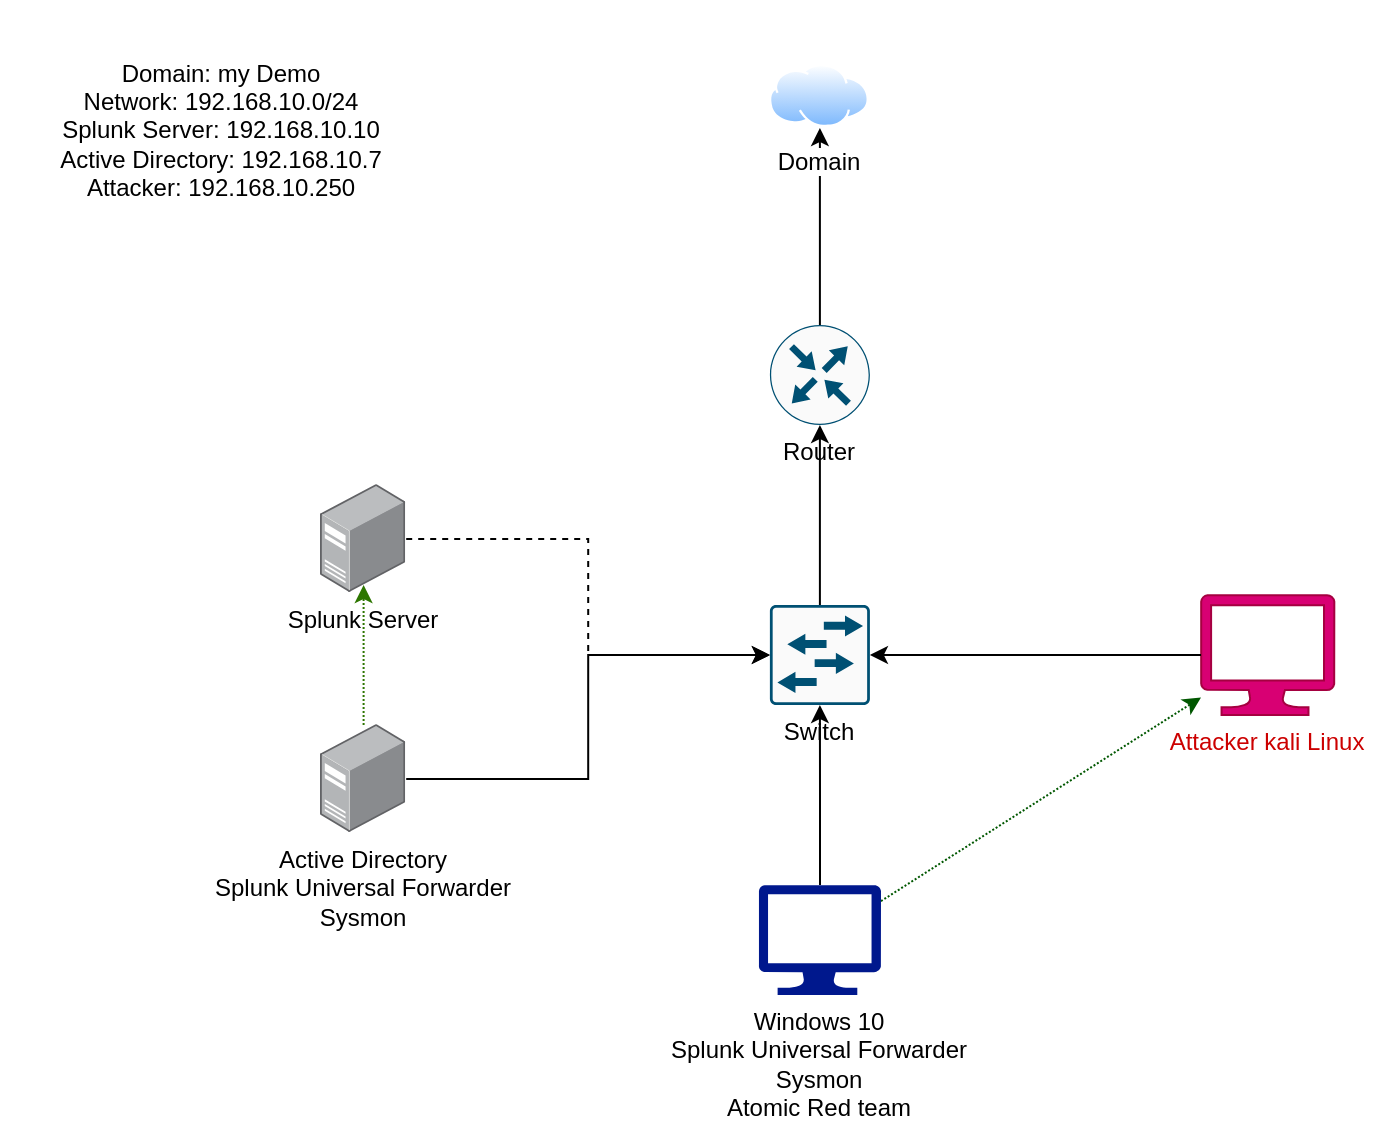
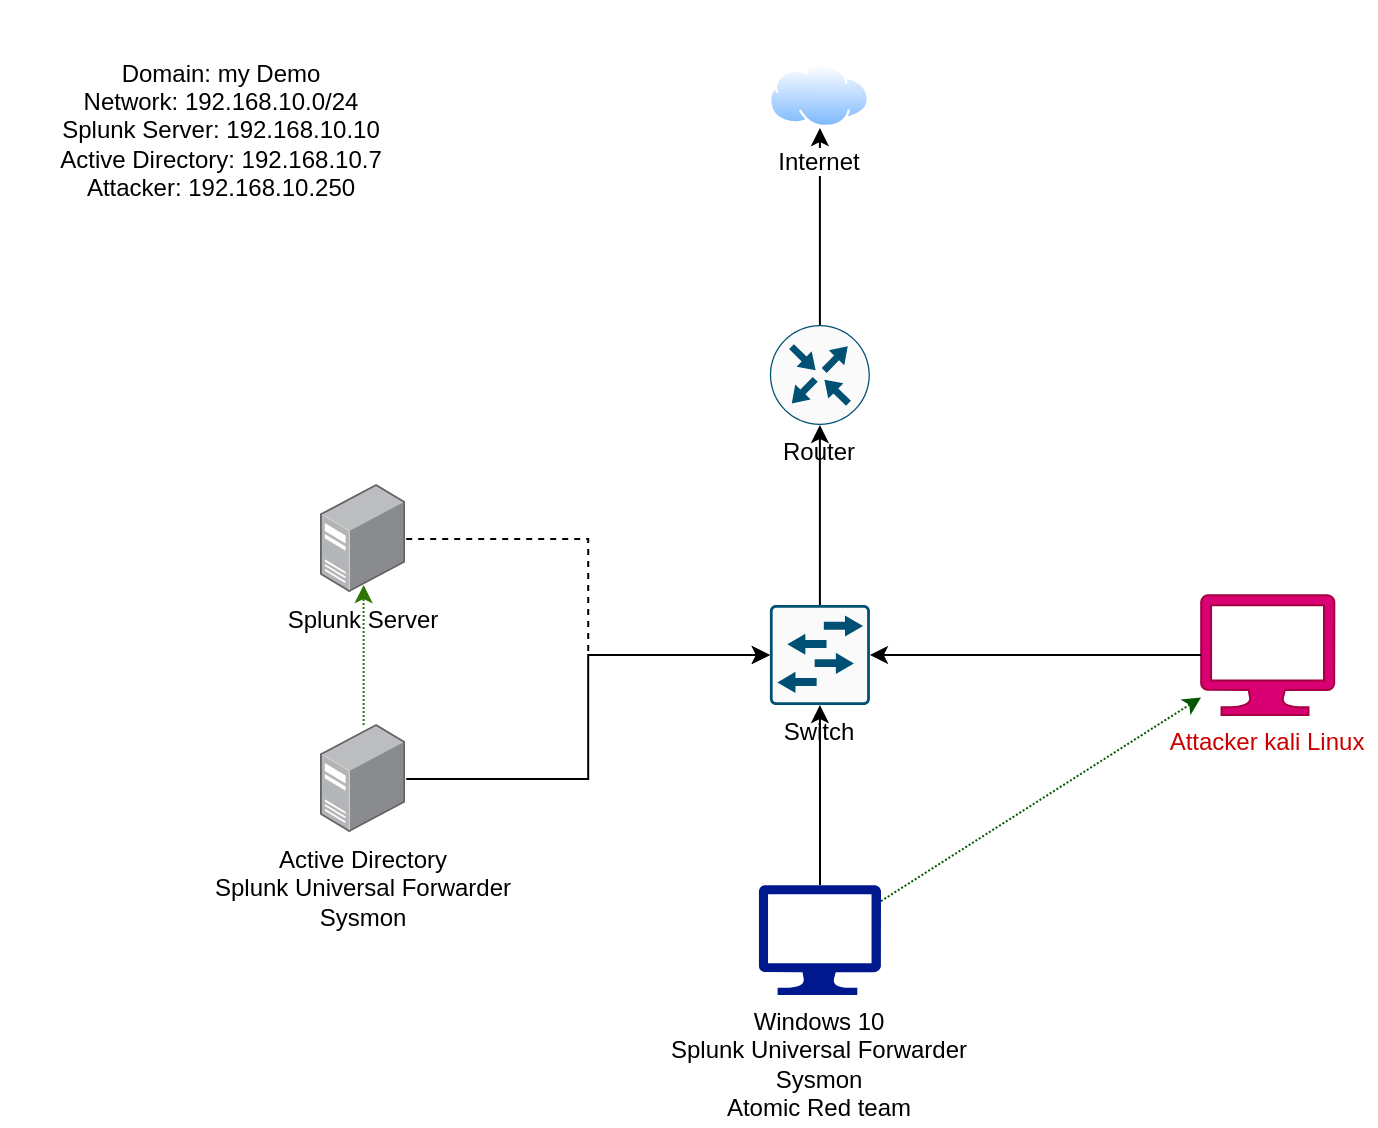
  <mxCell id="0" />
  <mxCell id="1" parent="0" />
  <mxCell id="2" value="Splunk Server" style="image;points=[];aspect=fixed;html=1;align=center;shadow=0;dashed=0;image=img/lib/allied_telesis/computer_and_terminals/Server_Desktop.svg;" vertex="1" parent="1"><mxGeometry x="160" y="242" width="42.6" height="54" as="geometry" /></mxCell>
  <mxCell id="3" value="Active Directory&lt;div&gt;Splunk Universal Forwarder&lt;/div&gt;&lt;div&gt;Sysmon&lt;/div&gt;" style="image;points=[];aspect=fixed;html=1;align=center;shadow=0;dashed=0;image=img/lib/allied_telesis/computer_and_terminals/Server_Desktop.svg;" vertex="1" parent="1"><mxGeometry x="160" y="362" width="42.6" height="54" as="geometry" /></mxCell>
  <mxCell id="4" style="rounded=0;orthogonalLoop=1;jettySize=auto;html=1;dashed=1;fillColor=#008a00;strokeColor=#005700;dashPattern=1 1;" edge="1" parent="1" source="5" target="6"><mxGeometry relative="1" as="geometry" /></mxCell>
  <mxCell id="5" value="Windows 10&lt;div&gt;Splunk Universal Forwarder&lt;/div&gt;&lt;div&gt;Sysmon&lt;/div&gt;&lt;div&gt;Atomic Red team&lt;/div&gt;" style="sketch=0;aspect=fixed;pointerEvents=1;shadow=0;dashed=0;html=1;strokeColor=none;labelPosition=center;verticalLabelPosition=bottom;verticalAlign=top;align=center;fillColor=#00188D;shape=mxgraph.azure.computer" vertex="1" parent="1"><mxGeometry x="378.89" y="442" width="61.11" height="55" as="geometry" /></mxCell>
  <mxCell id="6" value="&lt;font color=&quot;#cc0000&quot;&gt;Attacker kali Linux&lt;/font&gt;" style="sketch=0;aspect=fixed;pointerEvents=1;shadow=0;dashed=0;html=1;strokeColor=#A50040;labelPosition=center;verticalLabelPosition=bottom;verticalAlign=top;align=center;fillColor=#d80073;shape=mxgraph.azure.computer;fontColor=#ffffff;" vertex="1" parent="1"><mxGeometry x="600" y="297" width="66.66" height="60" as="geometry" /></mxCell>
  <mxCell id="7" value="Switch" style="sketch=0;points=[[0.015,0.015,0],[0.985,0.015,0],[0.985,0.985,0],[0.015,0.985,0],[0.25,0,0],[0.5,0,0],[0.75,0,0],[1,0.25,0],[1,0.5,0],[1,0.75,0],[0.75,1,0],[0.5,1,0],[0.25,1,0],[0,0.75,0],[0,0.5,0],[0,0.25,0]];verticalLabelPosition=bottom;html=1;verticalAlign=top;aspect=fixed;align=center;pointerEvents=1;shape=mxgraph.cisco19.rect;prIcon=l2_switch;fillColor=#FAFAFA;strokeColor=#005073;" vertex="1" parent="1"><mxGeometry x="384.45" y="302" width="50" height="50" as="geometry" /></mxCell>
  <mxCell id="8" style="edgeStyle=orthogonalEdgeStyle;rounded=0;orthogonalLoop=1;jettySize=auto;html=1;entryX=0.5;entryY=1;entryDx=0;entryDy=0;" edge="1" parent="1" source="9" target="10"><mxGeometry relative="1" as="geometry" /></mxCell>
  <mxCell id="9" value="Router" style="sketch=0;points=[[0.5,0,0],[1,0.5,0],[0.5,1,0],[0,0.5,0],[0.145,0.145,0],[0.856,0.145,0],[0.855,0.856,0],[0.145,0.855,0]];verticalLabelPosition=bottom;html=1;verticalAlign=top;aspect=fixed;align=center;pointerEvents=1;shape=mxgraph.cisco19.rect;prIcon=router;fillColor=#FAFAFA;strokeColor=#005073;" vertex="1" parent="1"><mxGeometry x="384.45" y="162" width="50" height="50" as="geometry" /></mxCell>
- <mxCell id="10" value="Domain" style="image;aspect=fixed;perimeter=ellipsePerimeter;html=1;align=center;shadow=0;dashed=0;spacingTop=3;image=img/lib/active_directory/internet_cloud.svg;" vertex="1" parent="1"><mxGeometry x="384.45" y="32" width="50" height="31.5" as="geometry" /></mxCell>
+ <mxCell id="10" value="Internet" style="image;aspect=fixed;perimeter=ellipsePerimeter;html=1;align=center;shadow=0;dashed=0;spacingTop=3;image=img/lib/active_directory/internet_cloud.svg;" vertex="1" parent="1"><mxGeometry x="384.45" y="32" width="50" height="31.5" as="geometry" /></mxCell>
  <mxCell id="11" style="edgeStyle=orthogonalEdgeStyle;rounded=0;orthogonalLoop=1;jettySize=auto;html=1;entryX=0.5;entryY=1;entryDx=0;entryDy=0;entryPerimeter=0;" edge="1" parent="1" source="5" target="7"><mxGeometry relative="1" as="geometry" /></mxCell>
  <mxCell id="12" style="edgeStyle=orthogonalEdgeStyle;rounded=0;orthogonalLoop=1;jettySize=auto;html=1;entryX=0.5;entryY=1;entryDx=0;entryDy=0;entryPerimeter=0;" edge="1" parent="1" source="7" target="9"><mxGeometry relative="1" as="geometry" /></mxCell>
  <mxCell id="13" style="edgeStyle=orthogonalEdgeStyle;rounded=0;orthogonalLoop=1;jettySize=auto;html=1;entryX=0;entryY=0.5;entryDx=0;entryDy=0;entryPerimeter=0;" edge="1" parent="1" source="3" target="7"><mxGeometry relative="1" as="geometry" /></mxCell>
  <mxCell id="14" style="edgeStyle=orthogonalEdgeStyle;rounded=0;orthogonalLoop=1;jettySize=auto;html=1;entryX=1;entryY=0.5;entryDx=0;entryDy=0;entryPerimeter=0;" edge="1" parent="1" source="6" target="7"><mxGeometry relative="1" as="geometry" /></mxCell>
  <mxCell id="15" style="edgeStyle=orthogonalEdgeStyle;rounded=0;orthogonalLoop=1;jettySize=auto;html=1;entryX=0;entryY=0.5;entryDx=0;entryDy=0;entryPerimeter=0;dashed=1;" edge="1" parent="1" source="2" target="7"><mxGeometry relative="1" as="geometry" /></mxCell>
  <mxCell id="16" style="edgeStyle=orthogonalEdgeStyle;rounded=0;orthogonalLoop=1;jettySize=auto;html=1;entryX=0.5;entryY=0.926;entryDx=0;entryDy=0;entryPerimeter=0;fillColor=#60a917;strokeColor=#2D7600;dashed=1;dashPattern=1 1;" edge="1" parent="1" source="3" target="2"><mxGeometry relative="1" as="geometry" /></mxCell>
  <mxCell id="17" value="Domain: my Demo&lt;div&gt;Network: 192.168.10.0/24&lt;/div&gt;&lt;div&gt;Splunk Server: 192.168.10.10&lt;/div&gt;&lt;div&gt;Active Directory: 192.168.10.7&lt;/div&gt;&lt;div&gt;Attacker: 192.168.10.250&lt;/div&gt;" style="text;html=1;align=center;verticalAlign=middle;resizable=0;points=[];autosize=1;strokeColor=none;fillColor=none;" vertex="1" parent="1"><mxGeometry x="20" y="20" width="180" height="90" as="geometry" /></mxCell>
